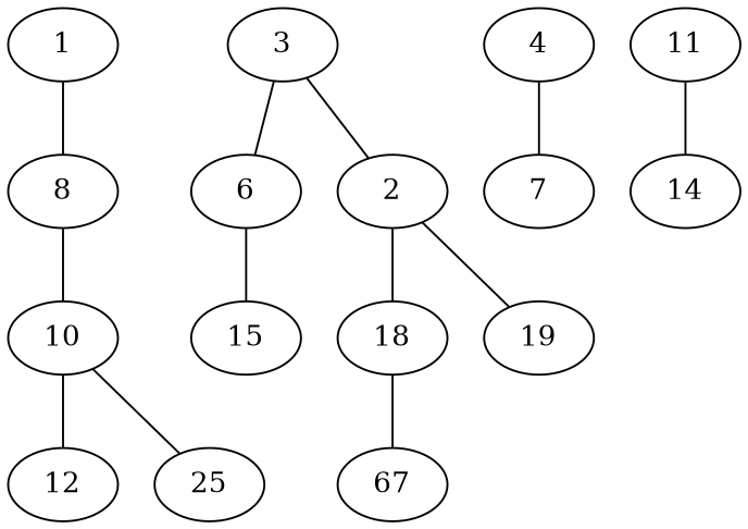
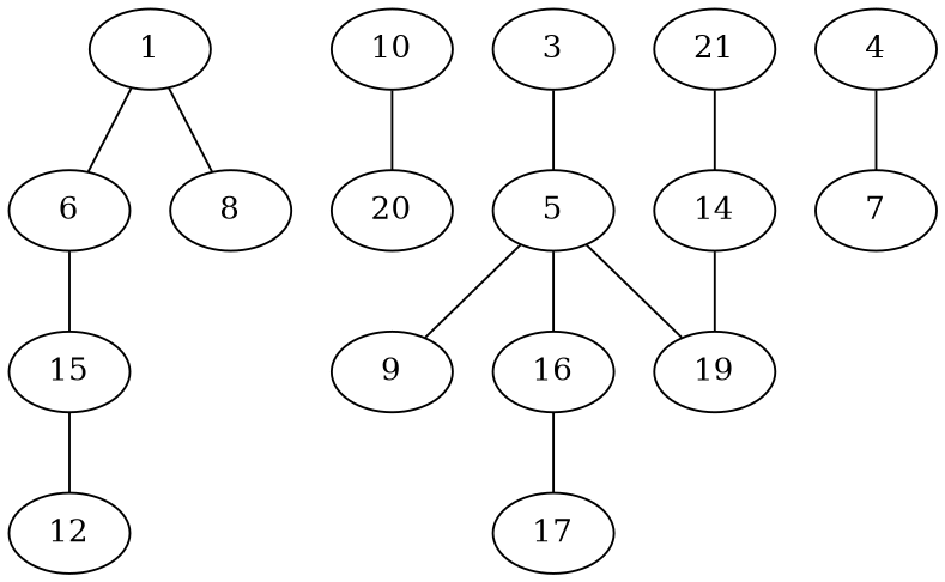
  graph {
    1
    6
    8
    15
    10
    3
-   5 [label=2]
+   5
    4
    7
    12
-   20 [label=25]
-   16 [label=18]
+   20
+   9
+   16
    19
-   11
+   11 [label=21]
    14
-   17 [label=67]
-   3 -- 6
+   17
+   1 -- 6
    1 -- 8
    6 -- 15
-   8 -- 10
-   10 -- 12
+   15 -- 12
    10 -- 20
    3 -- 5
+   5 -- 9
    5 -- 16
    5 -- 19
    4 -- 7
    16 -- 17
    11 -- 14
+   14 -- 19
  }
